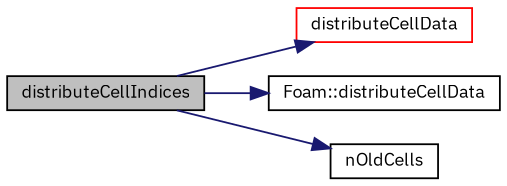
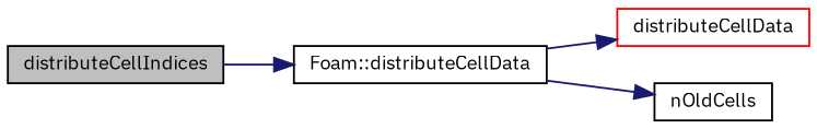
  digraph {
    fontname="IBM Plex Sans"
    rankdir=LR
    node [color=black fontname="IBM Plex Sans" fontsize=10 shape=record]
    edge [color=midnightblue fontname="IBM Plex Sans" fontsize=10 labelfontname=Helvetica labelfontsize=10 style=solid]
    n1 [fillcolor=grey75 fontcolor=black height=0.2 label=distributeCellIndices style=filled width=0.4]
    n2 [color=red height=0.2 label=distributeCellData width=0.4]
    n3 [height=0.2 label="Foam::distributeCellData" width=0.4]
    n4 [height=0.2 label=nOldCells width=0.4]
-   n1 -> n2
+   n3 -> n2
    n1 -> n3
-   n1 -> n4
+   n3 -> n4
  }
